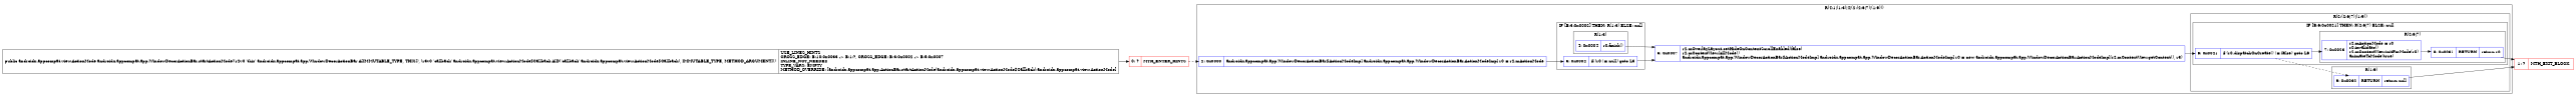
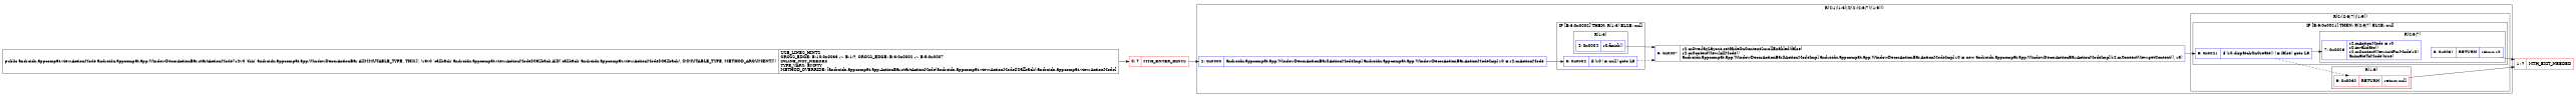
  digraph {
    rankdir=LR
    node [color=blue shape=record]
    n1 [label="{4\:\ 0x0004|r0.finish()\l}"]
    n2 [label="{3\:\ 0x0002|if (r0 != null) goto L3\l}"]
    n3 [label="{7\:\ 0x0023|r2.mActionMode = r0\lr0.invalidate()\lr2.mContextView.initForMode(r0)\lanimateToMode(true)\l}"]
    n4 [label="{8\:\ 0x0031|RETURN\l|return r0\l}"]
    n5 [label="{6\:\ 0x0021|if (r0.dispatchOnCreate() != false) goto L6\l}"]
-   n6 [label="{9\:\ 0x0032|RETURN\l|return null\l}"]
+   n6 [color=red label="{9\:\ 0x0032|RETURN\l|return null\l}"]
    n7 [label="{2\:\ 0x0000|androidx.appcompat.app.WindowDecorActionBar$ActionModeImpl androidx.appcompat.app.WindowDecorActionBar.ActionModeImpl r0 = r2.mActionMode\l}"]
    n8 [label="{5\:\ 0x0007|r2.mOverlayLayout.setHideOnContentScrollEnabled(false)\lr2.mContextView.killMode()\landroidx.appcompat.app.WindowDecorActionBar$ActionModeImpl androidx.appcompat.app.WindowDecorActionBar.ActionModeImpl r0 = new androidx.appcompat.app.WindowDecorActionBar.ActionModeImpl(r2.mContextView.getContext(), r3)\l}"]
-   n9 [color=red label="{1\:\ ?|MTH_EXIT_BLOCK\l}"]
+   n9 [color=red label="{1\:\ ?|MTH_EXIT_NEEDED\l}"]
    n10 [color=red label="{0\:\ ?|MTH_ENTER_HINTS\l}"]
    n11 [label="{public androidx.appcompat.view.ActionMode androidx.appcompat.app.WindowDecorActionBar.startActionMode((r2v0 'this' androidx.appcompat.app.WindowDecorActionBar A[IMMUTABLE_TYPE, THIS]), (r3v0 'callback' androidx.appcompat.view.ActionMode$Callback A[D('callback' androidx.appcompat.view.ActionMode$Callback), IMMUTABLE_TYPE, METHOD_ARGUMENT]))  | USE_LINES_HINTS\lCROSS_EDGE: B:10:0x0033 \-\> B:1:?, CROSS_EDGE: B:3:0x0002 \-\> B:5:0x0007\lINLINE_NOT_NEEDED\lTYPE_VARS: EMPTY\lMETHOD_OVERRIDE: [androidx.appcompat.app.ActionBar.startActionMode(androidx.appcompat.view.ActionMode$Callback):androidx.appcompat.view.ActionMode]\l}" color=""]
    subgraph cluster_1 {
      label="R(4:1|(1:3)|4|(2:(2:6|7)|(1:9)))"
      n7
      n8
      subgraph cluster_2 {
        label="IF [B:3:0x0002] THEN: R(1:3) ELSE: null"
        n2
        subgraph cluster_3 {
          label="R(1:3)"
          n1
        }
      }
      subgraph cluster_4 {
        label="R(2:(2:6|7)|(1:9))"
        subgraph cluster_5 {
          label="IF [B:6:0x0021] THEN: R(2:6|7) ELSE: null"
          n5
          subgraph cluster_6 {
            label="R(2:6|7)"
            n3
            n4
          }
        }
        subgraph cluster_7 {
          label="R(1:9)"
          n6
        }
      }
    }
    n1 -> n8
-   n2 -> n8 [style=solid]
-   n3 -> n4
+   n2 -> n8 [style=dashed]
    n4 -> n9
    n5 -> n3
    n5 -> n6 [style=dashed]
    n6 -> n9
    n7 -> n2
    n8 -> n5
-   n10 -> n7 [style=dashed]
+   n10 -> n7
    n11 -> n10
  }
